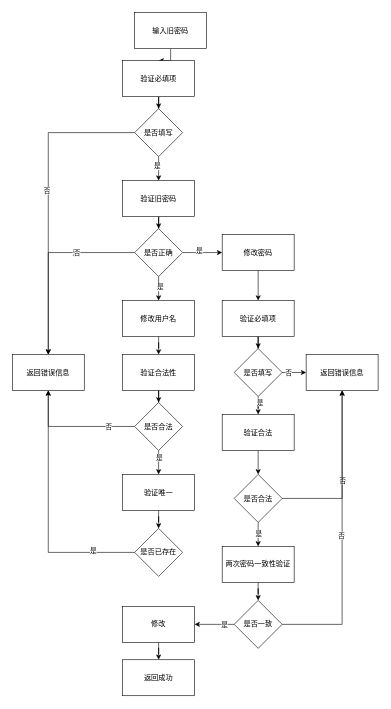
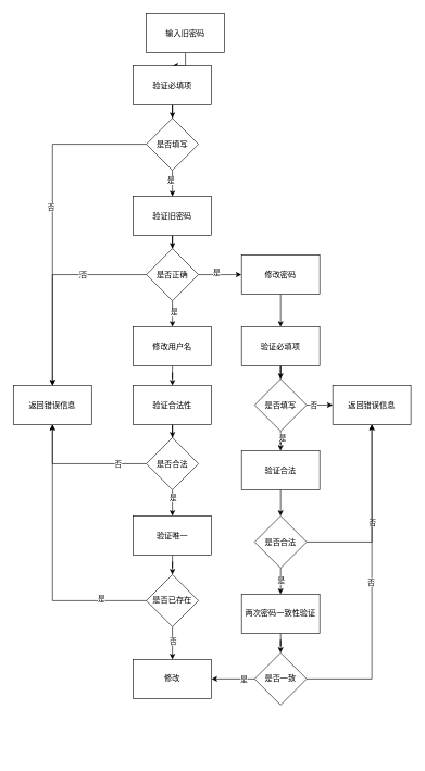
  <mxCell id="0" />
  <mxCell id="1" parent="0" />
  <mxCell id="2" value="" style="edgeStyle=orthogonalEdgeStyle;rounded=0;orthogonalLoop=1;jettySize=auto;html=1;" edge="1" parent="1" source="3" target="5"><mxGeometry relative="1" as="geometry" /></mxCell>
  <mxCell id="3" value="输入旧密码" style="rounded=0;whiteSpace=wrap;html=1;" vertex="1" parent="1"><mxGeometry x="224" y="20" width="120" height="60" as="geometry" /></mxCell>
  <mxCell id="4" value="" style="edgeStyle=orthogonalEdgeStyle;rounded=0;orthogonalLoop=1;jettySize=auto;html=1;" edge="1" parent="1" source="5" target="10"><mxGeometry relative="1" as="geometry" /></mxCell>
  <mxCell id="5" value="验证必填项" style="whiteSpace=wrap;html=1;rounded=0;" vertex="1" parent="1"><mxGeometry x="204" y="100" width="120" height="60" as="geometry" /></mxCell>
  <mxCell id="6" value="" style="edgeStyle=orthogonalEdgeStyle;rounded=0;orthogonalLoop=1;jettySize=auto;html=1;" edge="1" parent="1" source="10" target="11"><mxGeometry relative="1" as="geometry" /></mxCell>
  <mxCell id="7" value="否" style="edgeLabel;html=1;align=center;verticalAlign=middle;resizable=0;points=[];" vertex="1" connectable="0" parent="6"><mxGeometry x="-0.065" y="-3" relative="1" as="geometry"><mxPoint as="offset" /></mxGeometry></mxCell>
  <mxCell id="8" value="" style="edgeStyle=orthogonalEdgeStyle;rounded=0;orthogonalLoop=1;jettySize=auto;html=1;" edge="1" parent="1" source="10" target="13"><mxGeometry relative="1" as="geometry" /></mxCell>
  <mxCell id="9" value="是" style="edgeLabel;html=1;align=center;verticalAlign=middle;resizable=0;points=[];" vertex="1" connectable="0" parent="8"><mxGeometry x="-0.25" y="-3" relative="1" as="geometry"><mxPoint as="offset" /></mxGeometry></mxCell>
  <mxCell id="10" value="是否填写" style="rhombus;whiteSpace=wrap;html=1;rounded=0;" vertex="1" parent="1"><mxGeometry x="224" y="180" width="80" height="80" as="geometry" /></mxCell>
  <mxCell id="11" value="返回错误信息" style="whiteSpace=wrap;html=1;rounded=0;" vertex="1" parent="1"><mxGeometry x="20" y="590" width="120" height="60" as="geometry" /></mxCell>
  <mxCell id="12" value="" style="edgeStyle=orthogonalEdgeStyle;rounded=0;orthogonalLoop=1;jettySize=auto;html=1;" edge="1" parent="1" source="13" target="21"><mxGeometry relative="1" as="geometry" /></mxCell>
  <mxCell id="13" value="验证旧密码" style="whiteSpace=wrap;html=1;rounded=0;" vertex="1" parent="1"><mxGeometry x="204" y="300" width="120" height="60" as="geometry" /></mxCell>
  <mxCell id="14" style="edgeStyle=orthogonalEdgeStyle;rounded=0;orthogonalLoop=1;jettySize=auto;html=1;entryX=0.5;entryY=0;entryDx=0;entryDy=0;" edge="1" parent="1" source="21" target="11"><mxGeometry relative="1" as="geometry" /></mxCell>
  <mxCell id="15" value="是" style="edgeLabel;html=1;align=center;verticalAlign=middle;resizable=0;points=[];" vertex="1" connectable="0" parent="14"><mxGeometry x="-0.372" relative="1" as="geometry"><mxPoint as="offset" /></mxGeometry></mxCell>
  <mxCell id="16" value="否" style="edgeLabel;html=1;align=center;verticalAlign=middle;resizable=0;points=[];" vertex="1" connectable="0" parent="14"><mxGeometry x="-0.385" y="-1" relative="1" as="geometry"><mxPoint as="offset" /></mxGeometry></mxCell>
  <mxCell id="17" value="" style="edgeStyle=orthogonalEdgeStyle;rounded=0;orthogonalLoop=1;jettySize=auto;html=1;" edge="1" parent="1" source="21" target="23"><mxGeometry relative="1" as="geometry" /></mxCell>
  <mxCell id="18" value="是" style="edgeLabel;html=1;align=center;verticalAlign=middle;resizable=0;points=[];" vertex="1" connectable="0" parent="17"><mxGeometry x="-0.146" y="2" relative="1" as="geometry"><mxPoint as="offset" /></mxGeometry></mxCell>
  <mxCell id="19" value="" style="edgeStyle=orthogonalEdgeStyle;rounded=0;orthogonalLoop=1;jettySize=auto;html=1;" edge="1" parent="1" source="21" target="42"><mxGeometry relative="1" as="geometry" /></mxCell>
  <mxCell id="20" value="是" style="edgeLabel;html=1;align=center;verticalAlign=middle;resizable=0;points=[];" vertex="1" connectable="0" parent="19"><mxGeometry x="-0.19" y="3" relative="1" as="geometry"><mxPoint as="offset" /></mxGeometry></mxCell>
  <mxCell id="21" value="是否正确" style="rhombus;whiteSpace=wrap;html=1;rounded=0;" vertex="1" parent="1"><mxGeometry x="224" y="380" width="80" height="80" as="geometry" /></mxCell>
  <mxCell id="22" value="" style="edgeStyle=orthogonalEdgeStyle;rounded=0;orthogonalLoop=1;jettySize=auto;html=1;" edge="1" parent="1" source="23" target="25"><mxGeometry relative="1" as="geometry" /></mxCell>
  <mxCell id="23" value="修改用户名" style="whiteSpace=wrap;html=1;rounded=0;" vertex="1" parent="1"><mxGeometry x="204" y="500" width="120" height="60" as="geometry" /></mxCell>
  <mxCell id="24" value="" style="edgeStyle=orthogonalEdgeStyle;rounded=0;orthogonalLoop=1;jettySize=auto;html=1;" edge="1" parent="1" source="25" target="30"><mxGeometry relative="1" as="geometry" /></mxCell>
  <mxCell id="25" value="验证合法性" style="whiteSpace=wrap;html=1;rounded=0;" vertex="1" parent="1"><mxGeometry x="204" y="590" width="120" height="60" as="geometry" /></mxCell>
  <mxCell id="26" style="edgeStyle=orthogonalEdgeStyle;rounded=0;orthogonalLoop=1;jettySize=auto;html=1;entryX=0.5;entryY=1;entryDx=0;entryDy=0;" edge="1" parent="1" source="30" target="11"><mxGeometry relative="1" as="geometry" /></mxCell>
  <mxCell id="27" value="否" style="edgeLabel;html=1;align=center;verticalAlign=middle;resizable=0;points=[];" vertex="1" connectable="0" parent="26"><mxGeometry x="-0.564" y="-1" relative="1" as="geometry"><mxPoint as="offset" /></mxGeometry></mxCell>
  <mxCell id="28" value="" style="edgeStyle=orthogonalEdgeStyle;rounded=0;orthogonalLoop=1;jettySize=auto;html=1;" edge="1" parent="1" source="30" target="32"><mxGeometry relative="1" as="geometry" /></mxCell>
  <mxCell id="29" value="是" style="edgeLabel;html=1;align=center;verticalAlign=middle;resizable=0;points=[];" vertex="1" connectable="0" parent="28"><mxGeometry x="-0.45" relative="1" as="geometry"><mxPoint as="offset" /></mxGeometry></mxCell>
  <mxCell id="30" value="是否合法" style="rhombus;whiteSpace=wrap;html=1;rounded=0;" vertex="1" parent="1"><mxGeometry x="224" y="670" width="80" height="80" as="geometry" /></mxCell>
  <mxCell id="31" value="" style="edgeStyle=orthogonalEdgeStyle;rounded=0;orthogonalLoop=1;jettySize=auto;html=1;" edge="1" parent="1" source="32" target="37"><mxGeometry relative="1" as="geometry" /></mxCell>
  <mxCell id="32" value="验证唯一" style="whiteSpace=wrap;html=1;rounded=0;" vertex="1" parent="1"><mxGeometry x="204" y="790" width="120" height="60" as="geometry" /></mxCell>
  <mxCell id="33" style="edgeStyle=orthogonalEdgeStyle;rounded=0;orthogonalLoop=1;jettySize=auto;html=1;entryX=0.5;entryY=1;entryDx=0;entryDy=0;" edge="1" parent="1" source="37" target="11"><mxGeometry relative="1" as="geometry" /></mxCell>
  <mxCell id="34" value="是" style="edgeLabel;html=1;align=center;verticalAlign=middle;resizable=0;points=[];" vertex="1" connectable="0" parent="33"><mxGeometry x="-0.66" y="-4" relative="1" as="geometry"><mxPoint as="offset" /></mxGeometry></mxCell>
+ <mxCell id="35" value="" style="edgeStyle=orthogonalEdgeStyle;rounded=0;orthogonalLoop=1;jettySize=auto;html=1;" edge="1" parent="1" source="37" target="39"><mxGeometry relative="1" as="geometry" /></mxCell>
+ <mxCell id="36" value="否" style="edgeLabel;html=1;align=center;verticalAlign=middle;resizable=0;points=[];" vertex="1" connectable="0" parent="35"><mxGeometry x="-0.148" relative="1" as="geometry"><mxPoint as="offset" /></mxGeometry></mxCell>
  <mxCell id="37" value="是否已存在" style="rhombus;whiteSpace=wrap;html=1;rounded=0;" vertex="1" parent="1"><mxGeometry x="224" y="880" width="80" height="80" as="geometry" /></mxCell>
- <mxCell id="38" value="" style="edgeStyle=orthogonalEdgeStyle;rounded=0;orthogonalLoop=1;jettySize=auto;html=1;" edge="1" parent="1" source="39" target="40"><mxGeometry relative="1" as="geometry" /></mxCell>
  <mxCell id="39" value="修改" style="whiteSpace=wrap;html=1;rounded=0;" vertex="1" parent="1"><mxGeometry x="204" y="1010" width="120" height="60" as="geometry" /></mxCell>
- <mxCell id="40" value="返回成功" style="whiteSpace=wrap;html=1;rounded=0;" vertex="1" parent="1"><mxGeometry x="204" y="1099" width="120" height="60" as="geometry" /></mxCell>
  <mxCell id="41" value="" style="edgeStyle=orthogonalEdgeStyle;rounded=0;orthogonalLoop=1;jettySize=auto;html=1;" edge="1" parent="1" source="42" target="44"><mxGeometry relative="1" as="geometry" /></mxCell>
  <mxCell id="42" value="修改密码" style="whiteSpace=wrap;html=1;rounded=0;" vertex="1" parent="1"><mxGeometry x="370" y="390" width="120" height="60" as="geometry" /></mxCell>
  <mxCell id="43" value="" style="edgeStyle=orthogonalEdgeStyle;rounded=0;orthogonalLoop=1;jettySize=auto;html=1;" edge="1" parent="1" source="44" target="49"><mxGeometry relative="1" as="geometry" /></mxCell>
  <mxCell id="44" value="验证必填项" style="whiteSpace=wrap;html=1;rounded=0;" vertex="1" parent="1"><mxGeometry x="370" y="500" width="120" height="60" as="geometry" /></mxCell>
  <mxCell id="45" value="" style="edgeStyle=orthogonalEdgeStyle;rounded=0;orthogonalLoop=1;jettySize=auto;html=1;" edge="1" parent="1" source="49" target="50"><mxGeometry relative="1" as="geometry" /></mxCell>
  <mxCell id="46" value="否" style="edgeLabel;html=1;align=center;verticalAlign=middle;resizable=0;points=[];" vertex="1" connectable="0" parent="45"><mxGeometry x="-0.48" relative="1" as="geometry"><mxPoint as="offset" /></mxGeometry></mxCell>
  <mxCell id="47" value="" style="edgeStyle=orthogonalEdgeStyle;rounded=0;orthogonalLoop=1;jettySize=auto;html=1;" edge="1" parent="1" source="49" target="52"><mxGeometry relative="1" as="geometry" /></mxCell>
  <mxCell id="48" value="是" style="edgeLabel;html=1;align=center;verticalAlign=middle;resizable=0;points=[];" vertex="1" connectable="0" parent="47"><mxGeometry x="-0.64" y="2" relative="1" as="geometry"><mxPoint as="offset" /></mxGeometry></mxCell>
  <mxCell id="49" value="是否填写" style="rhombus;whiteSpace=wrap;html=1;rounded=0;" vertex="1" parent="1"><mxGeometry x="390" y="580" width="80" height="80" as="geometry" /></mxCell>
  <mxCell id="50" value="返回错误信息" style="whiteSpace=wrap;html=1;rounded=0;" vertex="1" parent="1"><mxGeometry x="510" y="590" width="120" height="60" as="geometry" /></mxCell>
  <mxCell id="51" value="" style="edgeStyle=orthogonalEdgeStyle;rounded=0;orthogonalLoop=1;jettySize=auto;html=1;" edge="1" parent="1" source="52" target="57"><mxGeometry relative="1" as="geometry" /></mxCell>
  <mxCell id="52" value="验证合法" style="whiteSpace=wrap;html=1;rounded=0;" vertex="1" parent="1"><mxGeometry x="370" y="690" width="120" height="60" as="geometry" /></mxCell>
  <mxCell id="53" style="edgeStyle=orthogonalEdgeStyle;rounded=0;orthogonalLoop=1;jettySize=auto;html=1;" edge="1" parent="1" source="57" target="50"><mxGeometry relative="1" as="geometry" /></mxCell>
  <mxCell id="54" value="否" style="edgeLabel;html=1;align=center;verticalAlign=middle;resizable=0;points=[];" vertex="1" connectable="0" parent="53"><mxGeometry x="-0.075" relative="1" as="geometry"><mxPoint as="offset" /></mxGeometry></mxCell>
  <mxCell id="55" value="" style="edgeStyle=orthogonalEdgeStyle;rounded=0;orthogonalLoop=1;jettySize=auto;html=1;" edge="1" parent="1" source="57" target="59"><mxGeometry relative="1" as="geometry" /></mxCell>
  <mxCell id="56" value="是" style="edgeLabel;html=1;align=center;verticalAlign=middle;resizable=0;points=[];" vertex="1" connectable="0" parent="55"><mxGeometry x="-0.082" relative="1" as="geometry"><mxPoint as="offset" /></mxGeometry></mxCell>
  <mxCell id="57" value="是否合法" style="rhombus;whiteSpace=wrap;html=1;rounded=0;" vertex="1" parent="1"><mxGeometry x="390" y="790" width="80" height="80" as="geometry" /></mxCell>
  <mxCell id="58" value="" style="edgeStyle=orthogonalEdgeStyle;rounded=0;orthogonalLoop=1;jettySize=auto;html=1;" edge="1" parent="1" source="59" target="64"><mxGeometry relative="1" as="geometry" /></mxCell>
  <mxCell id="59" value="两次密码一致性验证" style="whiteSpace=wrap;html=1;rounded=0;" vertex="1" parent="1"><mxGeometry x="370" y="910" width="120" height="60" as="geometry" /></mxCell>
  <mxCell id="60" style="edgeStyle=orthogonalEdgeStyle;rounded=0;orthogonalLoop=1;jettySize=auto;html=1;entryX=1;entryY=0.5;entryDx=0;entryDy=0;" edge="1" parent="1" source="64" target="39"><mxGeometry relative="1" as="geometry" /></mxCell>
  <mxCell id="61" value="是" style="edgeLabel;html=1;align=center;verticalAlign=middle;resizable=0;points=[];" vertex="1" connectable="0" parent="60"><mxGeometry x="-0.491" relative="1" as="geometry"><mxPoint as="offset" /></mxGeometry></mxCell>
  <mxCell id="62" style="edgeStyle=orthogonalEdgeStyle;rounded=0;orthogonalLoop=1;jettySize=auto;html=1;entryX=0.5;entryY=1;entryDx=0;entryDy=0;" edge="1" parent="1" source="64" target="50"><mxGeometry relative="1" as="geometry" /></mxCell>
  <mxCell id="63" value="否" style="edgeLabel;html=1;align=center;verticalAlign=middle;resizable=0;points=[];" vertex="1" connectable="0" parent="62"><mxGeometry x="0.017" y="2" relative="1" as="geometry"><mxPoint as="offset" /></mxGeometry></mxCell>
  <mxCell id="64" value="是否一致" style="rhombus;whiteSpace=wrap;html=1;rounded=0;" vertex="1" parent="1"><mxGeometry x="390" y="1000" width="80" height="80" as="geometry" /></mxCell>
